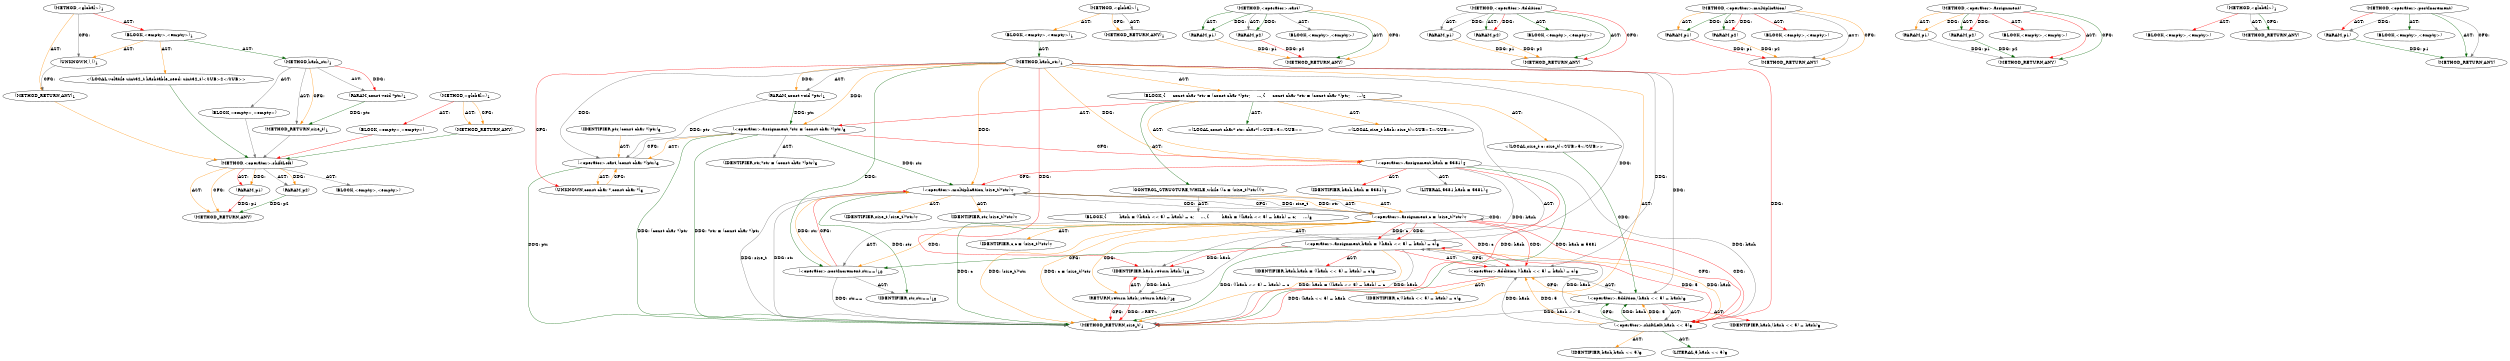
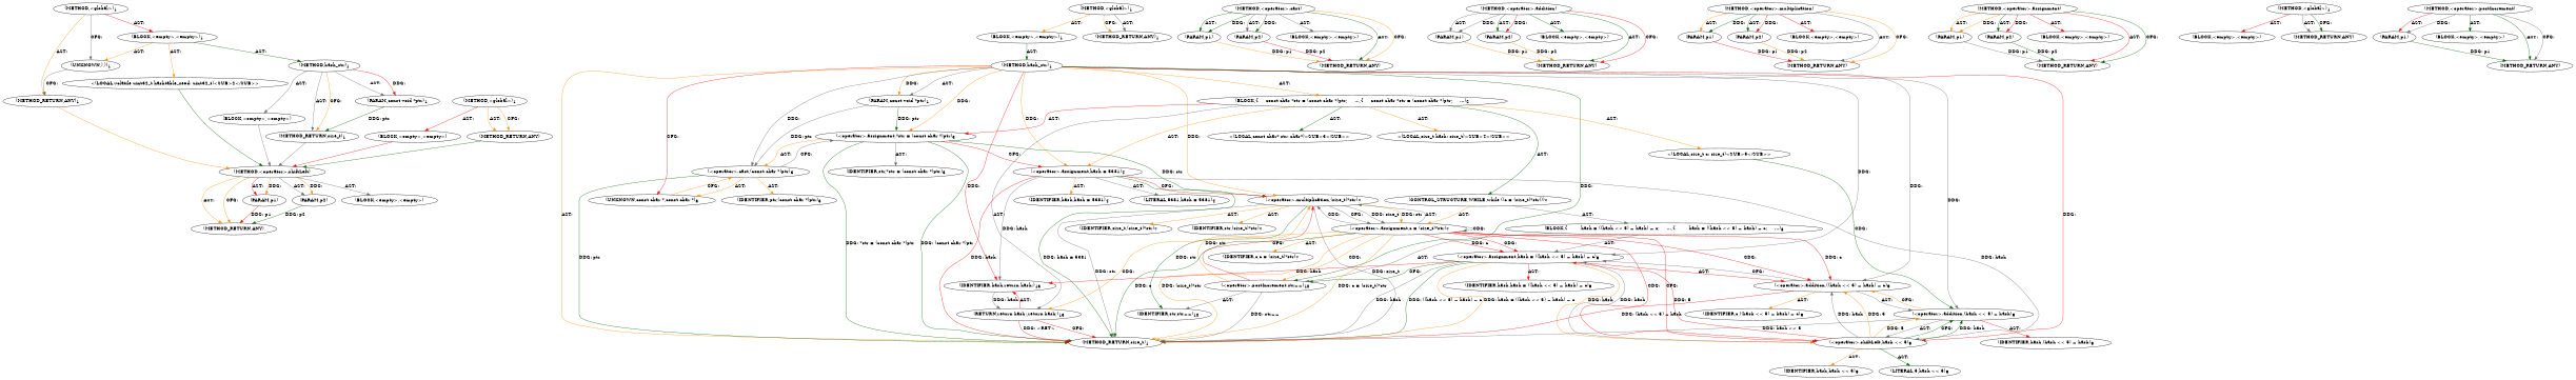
  digraph {
    edge [color=darkorange]
    n1 [label=<(METHOD,&lt;operator&gt;.shiftLeft)>]
    n2 [label=<(PARAM,p1)>]
    n3 [label=<(PARAM,p2)>]
    n4 [label=<(BLOCK,&lt;empty&gt;,&lt;empty&gt;)>]
    n5 [label=<(METHOD_RETURN,ANY)>]
    n6 [label=<(METHOD,&lt;global&gt;)<SUB>1</SUB>>]
    n7 [label=<(BLOCK,&lt;empty&gt;,&lt;empty&gt;)<SUB>1</SUB>>]
    n8 [label=<(METHOD_RETURN,ANY)<SUB>1</SUB>>]
    n9 [label=<(METHOD,hash_str)<SUB>1</SUB>>]
    n10 [label=<(PARAM,const void *ptr)<SUB>1</SUB>>]
    n11 [label=<(BLOCK,{     const char *str = (const char *)ptr;     ...,{     const char *str = (const char *)ptr;     ...)<SUB>2</SUB>>]
    n12 [label=<(&lt;operator&gt;.assignment,*str = (const char *)ptr)<SUB>3</SUB>>]
    n13 [label=<(&lt;operator&gt;.cast,(const char *)ptr)<SUB>3</SUB>>]
    n14 [label=<(UNKNOWN,const char *,const char *)<SUB>3</SUB>>]
    n15 [label=<(&lt;operator&gt;.assignment,hash = 5381)<SUB>4</SUB>>]
    n16 [label=<(&lt;operator&gt;.multiplication,(size_t)*str)<SUB>7</SUB>>]
    n17 [label=<(&lt;operator&gt;.assignment,hash = ((hash &lt;&lt; 5) + hash) + c)<SUB>9</SUB>>]
    n18 [label=<(&lt;operator&gt;.addition,((hash &lt;&lt; 5) + hash) + c)<SUB>9</SUB>>]
    n19 [label=<(&lt;operator&gt;.addition,(hash &lt;&lt; 5) + hash)<SUB>9</SUB>>]
    n20 [label=<(&lt;operator&gt;.shiftLeft,hash &lt;&lt; 5)<SUB>9</SUB>>]
    n21 [label=<(&lt;operator&gt;.postIncrement,str++)<SUB>10</SUB>>]
    n22 [label=<(IDENTIFIER,hash,return hash;)<SUB>13</SUB>>]
    n23 [label=<(METHOD_RETURN,size_t)<SUB>1</SUB>>]
    n24 [label="<(LOCAL,const char* str: char*)<SUB>3</SUB>>"]
    n25 [label="<(LOCAL,size_t hash: size_t)<SUB>4</SUB>>"]
    n26 [label="<(LOCAL,size_t c: size_t)<SUB>5</SUB>>"]
    n27 [label=<(CONTROL_STRUCTURE,WHILE,while ((c = (size_t)*str)))<SUB>7</SUB>>]
    n28 [label=<(RETURN,return hash;,return hash;)<SUB>13</SUB>>]
    n29 [label=<(IDENTIFIER,str,*str = (const char *)ptr)<SUB>3</SUB>>]
    n30 [label=<(IDENTIFIER,ptr,(const char *)ptr)<SUB>3</SUB>>]
    n31 [label=<(IDENTIFIER,hash,hash = 5381)<SUB>4</SUB>>]
    n32 [label=<(LITERAL,5381,hash = 5381)<SUB>4</SUB>>]
    n33 [label=<(&lt;operator&gt;.assignment,c = (size_t)*str)<SUB>7</SUB>>]
    n34 [label=<(IDENTIFIER,size_t,(size_t)*str)<SUB>7</SUB>>]
    n35 [label=<(IDENTIFIER,str,(size_t)*str)<SUB>7</SUB>>]
    n36 [label=<(IDENTIFIER,str,str++)<SUB>10</SUB>>]
    n37 [label=<(IDENTIFIER,hash,hash = ((hash &lt;&lt; 5) + hash) + c)<SUB>9</SUB>>]
    n38 [label=<(IDENTIFIER,c,((hash &lt;&lt; 5) + hash) + c)<SUB>9</SUB>>]
    n39 [label=<(IDENTIFIER,hash,(hash &lt;&lt; 5) + hash)<SUB>9</SUB>>]
    n40 [label=<(IDENTIFIER,hash,hash &lt;&lt; 5)<SUB>9</SUB>>]
    n41 [label=<(LITERAL,5,hash &lt;&lt; 5)<SUB>9</SUB>>]
    n42 [label=<(BLOCK,{         hash = ((hash &lt;&lt; 5) + hash) + c;     ...,{         hash = ((hash &lt;&lt; 5) + hash) + c;     ...)<SUB>8</SUB>>]
    n43 [label=<(IDENTIFIER,c,c = (size_t)*str)<SUB>7</SUB>>]
    n44 [label=<(METHOD,&lt;operator&gt;.cast)>]
    n45 [label=<(PARAM,p1)>]
    n46 [label=<(PARAM,p2)>]
    n47 [label=<(BLOCK,&lt;empty&gt;,&lt;empty&gt;)>]
    n48 [label=<(METHOD_RETURN,ANY)>]
    n49 [label=<(METHOD,&lt;operator&gt;.addition)>]
    n50 [label=<(PARAM,p1)>]
    n51 [label=<(PARAM,p2)>]
    n52 [label=<(BLOCK,&lt;empty&gt;,&lt;empty&gt;)>]
    n53 [label=<(METHOD_RETURN,ANY)>]
    n54 [label=<(METHOD,&lt;operator&gt;.multiplication)>]
    n55 [label=<(PARAM,p1)>]
    n56 [label=<(PARAM,p2)>]
    n57 [label=<(BLOCK,&lt;empty&gt;,&lt;empty&gt;)>]
    n58 [label=<(METHOD_RETURN,ANY)>]
    n59 [label=<(METHOD,&lt;operator&gt;.assignment)>]
    n60 [label=<(PARAM,p1)>]
    n61 [label=<(PARAM,p2)>]
    n62 [label=<(BLOCK,&lt;empty&gt;,&lt;empty&gt;)>]
    n63 [label=<(METHOD_RETURN,ANY)>]
    n64 [label=<(METHOD,&lt;global&gt;)<SUB>1</SUB>>]
    n65 [label=<(BLOCK,&lt;empty&gt;,&lt;empty&gt;)>]
    n66 [label=<(METHOD_RETURN,ANY)>]
    n67 [label=<(METHOD,&lt;operator&gt;.postIncrement)>]
    n68 [label=<(PARAM,p1)>]
    n69 [label=<(BLOCK,&lt;empty&gt;,&lt;empty&gt;)>]
    n70 [label=<(METHOD_RETURN,ANY)>]
    n71 [label=<(METHOD,&lt;global&gt;)<SUB>1</SUB>>]
    n72 [label=<(BLOCK,&lt;empty&gt;,&lt;empty&gt;)<SUB>1</SUB>>]
    n73 [label=<(UNKNOWN,),))<SUB>1</SUB>>]
    n74 [label=<(METHOD_RETURN,ANY)<SUB>1</SUB>>]
    n75 [label=<(METHOD,hash_str)<SUB>1</SUB>>]
    n76 [label="<(LOCAL,volatile uint32_t hashtable_seed: uint32_t)<SUB>2</SUB>>"]
    n77 [label=<(PARAM,const void *ptr)<SUB>1</SUB>>]
    n78 [label=<(BLOCK,&lt;empty&gt;,&lt;empty&gt;)>]
    n79 [label=<(METHOD_RETURN,size_t)<SUB>1</SUB>>]
    n80 [label=<(METHOD,&lt;global&gt;)<SUB>1</SUB>>]
    n81 [label=<(BLOCK,&lt;empty&gt;,&lt;empty&gt;)>]
    n82 [label=<(METHOD_RETURN,ANY)>]
    n1 -> n2 [color=red label="AST: "]
    n1 -> n2 [label="DDG: "]
    n1 -> n3 [color=gray40 label="AST: "]
    n1 -> n3 [label="DDG: "]
    n1 -> n4 [color=gray40 label="AST: "]
    n1 -> n5 [label="AST: "]
    n1 -> n5 [label="CFG: "]
    n2 -> n5 [color=red label="DDG: p1"]
    n3 -> n5 [color=darkgreen label="DDG: p2"]
    n6 -> n7 [label="AST: "]
    n6 -> n8 [color=gray40 label="AST: "]
    n6 -> n8 [label="CFG: "]
    n7 -> n9 [color=darkgreen label="AST: "]
    n9 -> n10 [color=gray40 label="AST: "]
    n9 -> n10 [label="DDG: "]
    n9 -> n11 [label="AST: "]
    n9 -> n12 [label="DDG: "]
    n9 -> n13 [color=gray40 label="DDG: "]
    n9 -> n14 [color=red label="CFG: "]
    n9 -> n15 [label="DDG: "]
    n9 -> n16 [label="DDG: "]
    n9 -> n17 [color=gray40 label="DDG: "]
    n9 -> n18 [color=gray40 label="DDG: "]
    n9 -> n19 [color=gray40 label="DDG: "]
    n9 -> n20 [color=red label="DDG: "]
    n9 -> n21 [color=darkgreen label="DDG: "]
    n9 -> n22 [color=red label="DDG: "]
    n9 -> n23 [label="AST: "]
    n10 -> n12 [color=darkgreen label="DDG: ptr"]
    n10 -> n13 [color=gray40 label="DDG: ptr"]
    n11 -> n12 [color=red label="AST: "]
    n11 -> n15 [label="AST: "]
    n11 -> n24 [color=darkgreen label="AST: "]
    n11 -> n25 [label="AST: "]
    n11 -> n26 [label="AST: "]
    n11 -> n27 [color=darkgreen label="AST: "]
    n11 -> n28 [color=gray40 label="AST: "]
    n12 -> n13 [label="AST: "]
    n12 -> n15 [color=red label="CFG: "]
    n12 -> n16 [color=darkgreen label="DDG: str"]
    n12 -> n23 [color=darkgreen label="DDG: (const char *)ptr"]
    n12 -> n23 [color=darkgreen label="DDG: *str = (const char *)ptr"]
    n12 -> n29 [color=gray40 label="AST: "]
    n13 -> n12 [color=gray40 label="CFG: "]
    n13 -> n14 [label="AST: "]
    n13 -> n23 [color=darkgreen label="DDG: ptr"]
-   n30 -> n13 [label="AST: "]
+   n13 -> n30 [label="AST: "]
    n14 -> n13 [label="CFG: "]
    n15 -> n16 [color=red label="CFG: "]
    n15 -> n20 [color=gray40 label="DDG: hash"]
    n15 -> n22 [color=gray40 label="DDG: hash"]
    n15 -> n23 [color=red label="DDG: hash"]
    n15 -> n23 [color=darkgreen label="DDG: hash = 5381"]
-   n15 -> n31 [color=red label="AST: "]
+   n15 -> n31 [label="AST: "]
    n15 -> n32 [color=gray40 label="AST: "]
    n16 -> n23 [color=gray40 label="DDG: str"]
    n16 -> n23 [color=gray40 label="DDG: size_t"]
    n16 -> n33 [color=gray40 label="CFG: "]
    n16 -> n33 [color=gray40 label="DDG: size_t"]
    n16 -> n33 [label="DDG: str"]
    n16 -> n34 [label="AST: "]
    n16 -> n35 [label="AST: "]
    n16 -> n36 [color=darkgreen label="DDG: str"]
    n17 -> n18 [color=red label="AST: "]
    n17 -> n20 [label="DDG: hash"]
    n17 -> n21 [color=darkgreen label="CFG: "]
    n17 -> n22 [color=red label="DDG: hash"]
    n17 -> n23 [color=gray40 label="DDG: hash"]
    n17 -> n23 [color=darkgreen label="DDG: ((hash &lt;&lt; 5) + hash) + c"]
    n17 -> n23 [label="DDG: hash = ((hash &lt;&lt; 5) + hash) + c"]
    n17 -> n37 [color=red label="AST: "]
    n18 -> n17 [color=gray40 label="CFG: "]
    n18 -> n19 [color=gray40 label="AST: "]
    n18 -> n23 [color=red label="DDG: (hash &lt;&lt; 5) + hash"]
    n18 -> n38 [label="AST: "]
    n19 -> n18 [label="CFG: "]
    n19 -> n20 [color=gray40 label="AST: "]
    n19 -> n23 [color=gray40 label="DDG: hash &lt;&lt; 5"]
    n19 -> n39 [color=red label="AST: "]
    n20 -> n17 [color=gray40 label="DDG: hash"]
    n20 -> n17 [color=red label="DDG: 5"]
    n20 -> n18 [color=gray40 label="DDG: hash"]
    n20 -> n18 [label="DDG: 5"]
    n20 -> n19 [color=darkgreen label="CFG: "]
    n20 -> n19 [color=darkgreen label="DDG: hash"]
    n20 -> n19 [label="DDG: 5"]
    n20 -> n40 [label="AST: "]
    n20 -> n41 [color=darkgreen label="AST: "]
    n21 -> n16 [color=red label="CFG: "]
    n21 -> n16 [label="DDG: str"]
    n21 -> n23 [color=gray40 label="DDG: str++"]
    n21 -> n36 [color=gray40 label="AST: "]
    n22 -> n28 [color=gray40 label="DDG: hash"]
    n26 -> n19 [color=darkgreen label="CDG: "]
    n27 -> n33 [label="AST: "]
    n27 -> n42 [color=gray40 label="AST: "]
    n28 -> n22 [color=red label="AST: "]
    n28 -> n23 [color=red label="CFG: "]
    n28 -> n23 [color=red label="DDG: &lt;RET&gt;"]
    n33 -> n16 [color=gray40 label="AST: "]
    n33 -> n16 [color=gray40 label="CDG: "]
    n33 -> n17 [color=red label="DDG: c"]
    n33 -> n17 [color=red label="CDG: "]
    n33 -> n18 [color=red label="DDG: c"]
    n33 -> n18 [color=red label="CDG: "]
    n33 -> n20 [color=red label="CFG: "]
    n33 -> n20 [color=red label="CDG: "]
    n33 -> n21 [label="CDG: "]
    n33 -> n23 [color=darkgreen label="DDG: c"]
    n33 -> n23 [label="DDG: (size_t)*str"]
    n33 -> n23 [label="DDG: c = (size_t)*str"]
    n33 -> n28 [label="CDG: "]
    n33 -> n33 [color=gray40 label="CDG: "]
    n33 -> n43 [label="AST: "]
    n42 -> n17 [color=gray40 label="AST: "]
    n42 -> n21 [color=gray40 label="AST: "]
    n44 -> n45 [color=darkgreen label="AST: "]
    n44 -> n45 [color=darkgreen label="DDG: "]
    n44 -> n46 [color=gray40 label="AST: "]
    n44 -> n46 [color=darkgreen label="DDG: "]
    n44 -> n47 [color=gray40 label="AST: "]
    n44 -> n48 [color=darkgreen label="AST: "]
    n44 -> n48 [label="CFG: "]
    n45 -> n48 [label="DDG: p1"]
    n46 -> n48 [color=red label="DDG: p2"]
    n49 -> n50 [color=gray40 label="AST: "]
    n49 -> n50 [color=gray40 label="DDG: "]
    n49 -> n51 [color=darkgreen label="AST: "]
    n49 -> n51 [color=red label="DDG: "]
    n49 -> n52 [color=darkgreen label="AST: "]
    n49 -> n53 [color=darkgreen label="AST: "]
    n49 -> n53 [color=red label="CFG: "]
    n50 -> n53 [label="DDG: p1"]
    n51 -> n53 [label="DDG: p2"]
    n54 -> n55 [label="AST: "]
    n54 -> n55 [color=darkgreen label="DDG: "]
    n54 -> n56 [color=darkgreen label="AST: "]
    n54 -> n56 [color=red label="DDG: "]
    n54 -> n57 [color=red label="AST: "]
    n54 -> n58 [color=gray40 label="AST: "]
    n54 -> n58 [label="CFG: "]
    n55 -> n58 [color=red label="DDG: p1"]
    n56 -> n58 [label="DDG: p2"]
    n59 -> n60 [label="AST: "]
    n59 -> n60 [label="DDG: "]
    n59 -> n61 [color=darkgreen label="AST: "]
    n59 -> n61 [color=red label="DDG: "]
    n59 -> n62 [color=red label="AST: "]
    n59 -> n63 [color=red label="AST: "]
    n59 -> n63 [color=darkgreen label="CFG: "]
    n60 -> n63 [color=gray40 label="DDG: p1"]
    n61 -> n63 [color=darkgreen label="DDG: p2"]
    n64 -> n65 [color=red label="AST: "]
    n64 -> n66 [color=gray40 label="AST: "]
    n64 -> n66 [color=darkgreen label="CFG: "]
    n67 -> n68 [color=red label="AST: "]
    n67 -> n68 [color=gray40 label="DDG: "]
    n67 -> n69 [color=darkgreen label="AST: "]
    n67 -> n70 [color=darkgreen label="AST: "]
    n67 -> n70 [color=gray40 label="CFG: "]
    n68 -> n70 [color=darkgreen label="DDG: p1"]
    n71 -> n72 [color=red label="AST: "]
    n71 -> n73 [color=gray40 label="CFG: "]
    n71 -> n74 [label="AST: "]
    n72 -> n73 [label="AST: "]
    n72 -> n75 [color=darkgreen label="AST: "]
    n72 -> n76 [label="AST: "]
    n73 -> n74 [color=gray40 label="CFG: "]
    n74 -> n1
    n75 -> n77 [color=gray40 label="AST: "]
    n75 -> n77 [color=red label="DDG: "]
    n75 -> n78 [color=gray40 label="AST: "]
    n75 -> n79 [color=gray40 label="AST: "]
    n75 -> n79 [label="CFG: "]
    n76 -> n1 [color=darkgreen]
    n77 -> n79 [color=darkgreen label="DDG: ptr"]
    n78 -> n1 [color=gray40]
    n79 -> n1 [color=gray40]
    n80 -> n81 [color=red label="AST: "]
    n80 -> n82 [label="AST: "]
    n80 -> n82 [label="CFG: "]
    n81 -> n1 [color=red]
    n82 -> n1 [color=darkgreen]
  }
